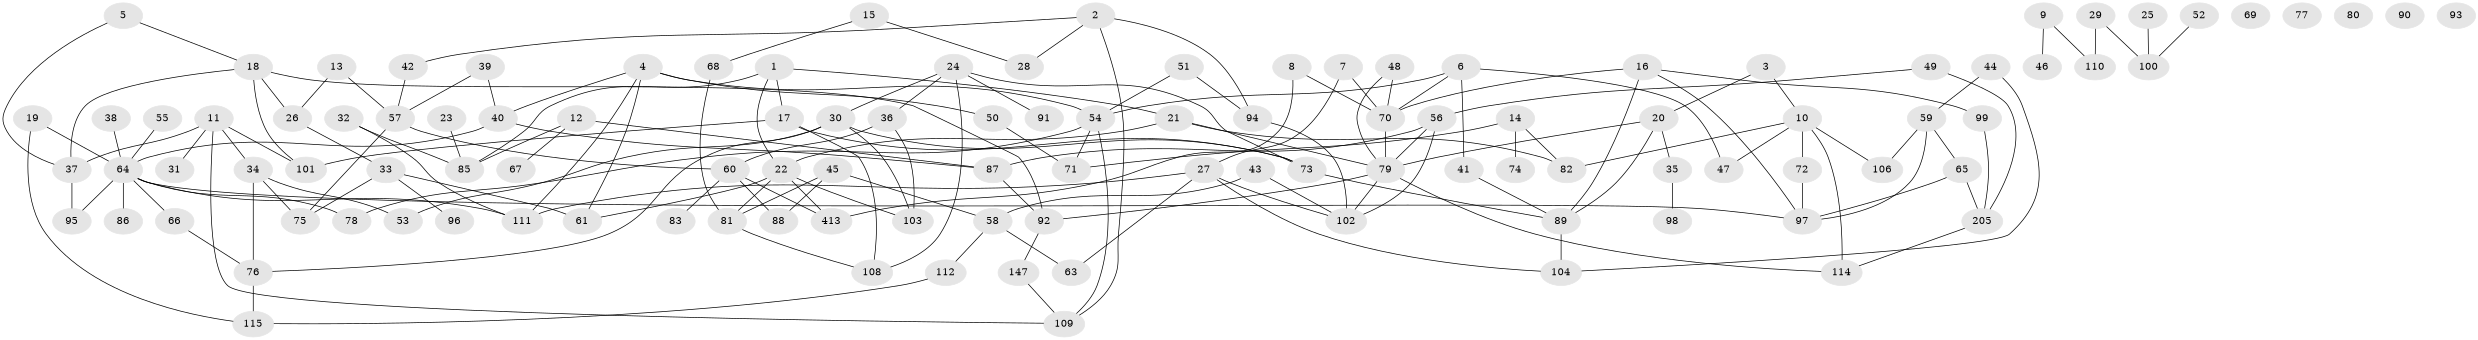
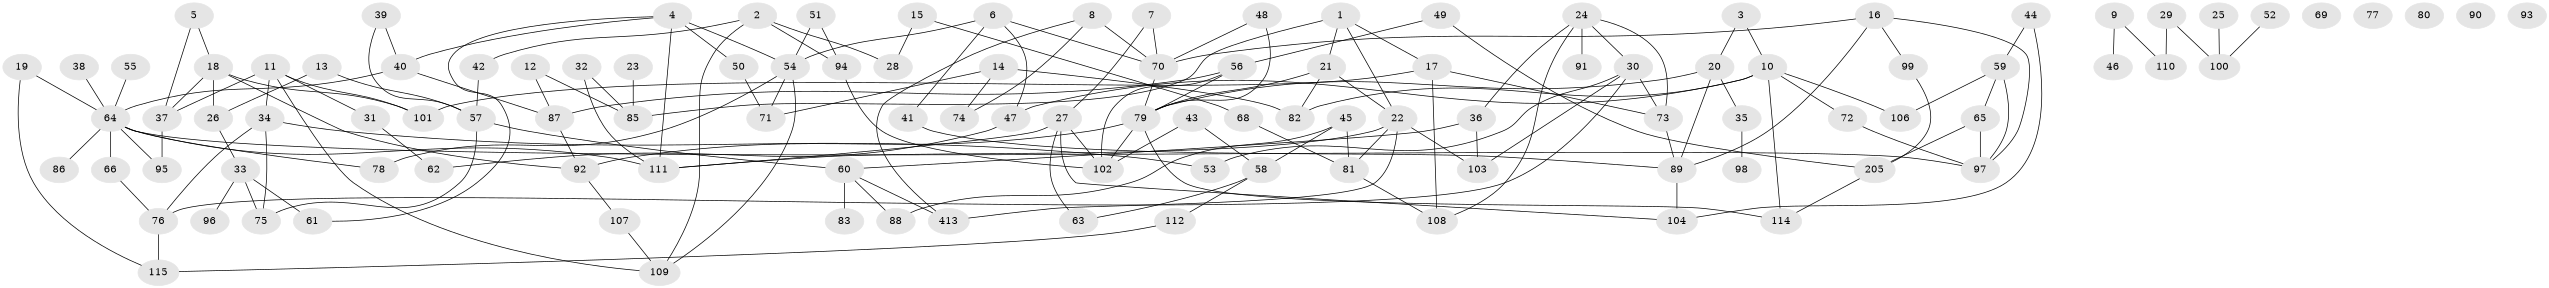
  graph {
    node [color=gray90 style=filled]
    1
    17
    21
    22
    85
    101
    73
    108
    82
    79
    61
    n12 [label=413]
    81
    103
    2
    28
    42
    94
    109
    57
    102
    3
    10
    20
    47
    72
    106
    114
    89
    35
    4
    40
    50
    111
    54
    87
    64
    71
    5
    18
    37
    26
    92
    95
    6
    41
    70
+   62
    78
    7
    27
    63
    104
    8
    74
    9
    46
    110
    97
    11
    31
    34
    53
    76
    75
    12
-   67
    13
    33
    60
    14
    15
    68
    16
    99
    n76 [label=205]
-   107 [label=147]
+   107
    19
    115
    66
    86
    98
    23
    24
    30
    36
    91
    25
    100
    96
    29
    32
    88
    83
    38
    39
    43
    58
    112
    44
    59
    65
    45
    48
    49
    56
    51
    52
    55
    69
    77
    80
    90
    93
    1 -- 17
    1 -- 21
    1 -- 22
    1 -- 85
    17 -- 101
    17 -- 73
    17 -- 108
    21 -- 22
    21 -- 82
    21 -- 79
-   22 -- 61
+   22 -- 111
    22 -- n12
    22 -- 81
    22 -- 103
    73 -- 89
    79 -- 102
    79 -- 114
    79 -- 92
    81 -- 108
    2 -- 28
    2 -- 42
    2 -- 94
    2 -- 109
    42 -- 57
    94 -- 102
    57 -- 75
    57 -- 60
    3 -- 10
    3 -- 20
    10 -- 82
    10 -- 47
    10 -- 72
    10 -- 106
    10 -- 114
    20 -- 79
    20 -- 89
    20 -- 35
+   47 -- 62
    72 -- 97
    89 -- 104
    35 -- 98
    4 -- 61
    4 -- 40
    4 -- 50
    4 -- 111
    4 -- 54
    40 -- 87
    40 -- 64
    50 -- 71
    54 -- 109
    54 -- 71
    54 -- 78
    87 -- 92
    64 -- 111
    64 -- 95
    64 -- 78
    64 -- 97
    64 -- 66
    64 -- 86
    5 -- 18
    5 -- 37
    18 -- 101
    18 -- 37
    18 -- 26
    18 -- 92
    37 -- 95
    26 -- 33
    92 -- 107
    6 -- 47
    6 -- 54
    6 -- 41
    6 -- 70
    41 -- 89
    70 -- 79
    7 -- 70
    7 -- 27
    27 -- 102
    27 -- 111
    27 -- 63
    27 -- 104
    8 -- n12
    8 -- 70
+   8 -- 74
    9 -- 46
    9 -- 110
    11 -- 101
    11 -- 109
    11 -- 37
    11 -- 31
    11 -- 34
+   31 -- 62
    34 -- 53
    34 -- 76
    34 -- 75
    76 -- 115
    12 -- 85
    12 -- 87
-   12 -- 67
    13 -- 57
    13 -- 26
    33 -- 61
    33 -- 75
    33 -- 96
    60 -- n12
    60 -- 88
    60 -- 83
    14 -- 82
    14 -- 71
    14 -- 74
    15 -- 28
    15 -- 68
    68 -- 81
    16 -- 89
    16 -- 70
    16 -- 97
    16 -- 99
    99 -- n76
    n76 -- 114
    107 -- 109
    19 -- 64
    19 -- 115
    66 -- 76
    23 -- 85
    24 -- 73
    24 -- 108
    24 -- 30
    24 -- 36
    24 -- 91
    30 -- 73
    30 -- 103
    30 -- 53
    30 -- 76
    36 -- 103
    36 -- 60
    25 -- 100
    29 -- 110
    29 -- 100
    32 -- 85
    32 -- 111
    38 -- 64
    39 -- 57
    39 -- 40
    43 -- 102
    43 -- 58
    58 -- 63
    58 -- 112
    112 -- 115
    44 -- 104
    44 -- 59
    59 -- 106
    59 -- 97
    59 -- 65
    65 -- 97
    65 -- n76
    45 -- 81
    45 -- 88
    45 -- 58
    48 -- 79
    48 -- 70
    49 -- n76
    49 -- 56
    56 -- 79
    56 -- 102
    56 -- 87
    51 -- 94
    51 -- 54
    52 -- 100
    55 -- 64
  }
